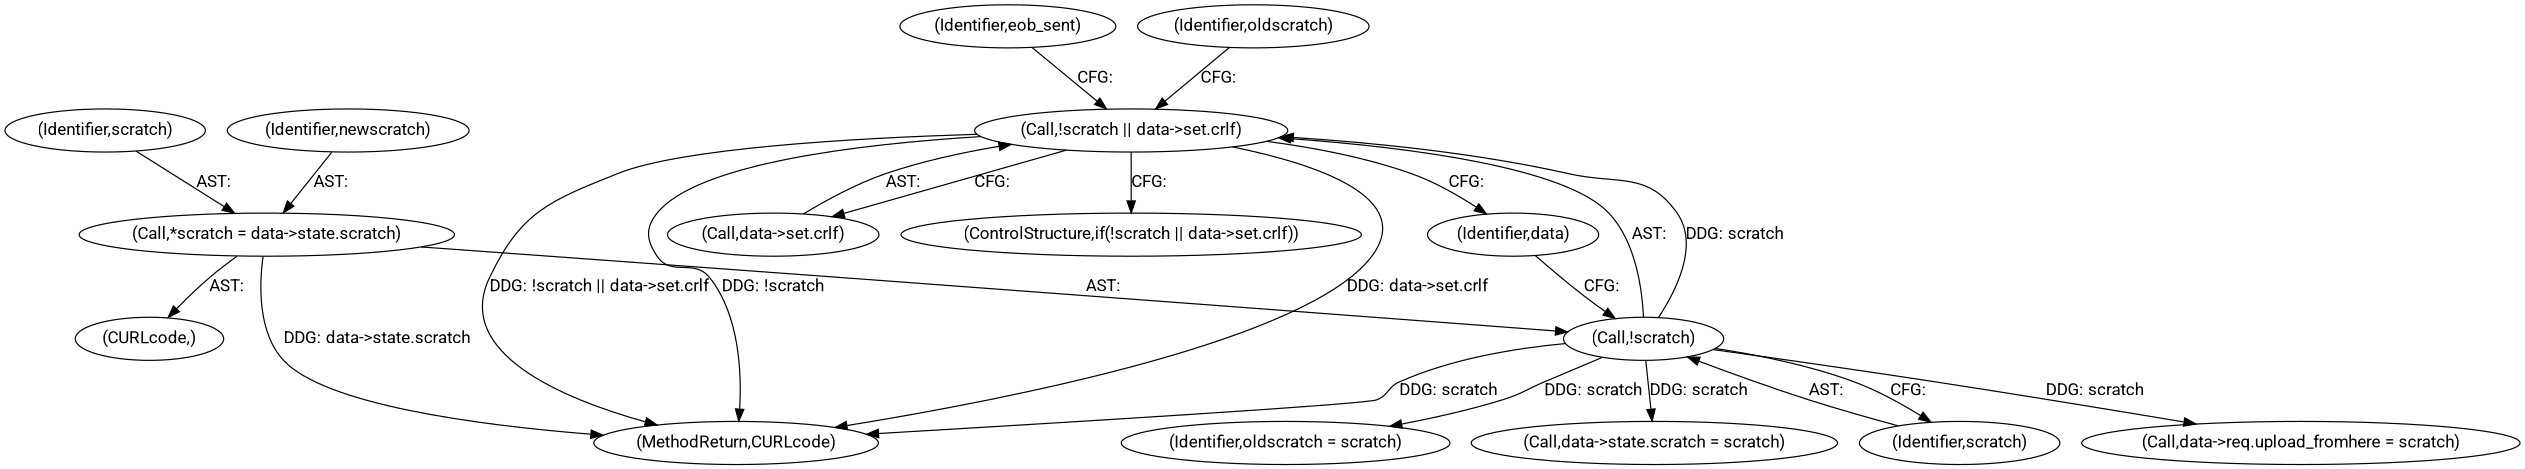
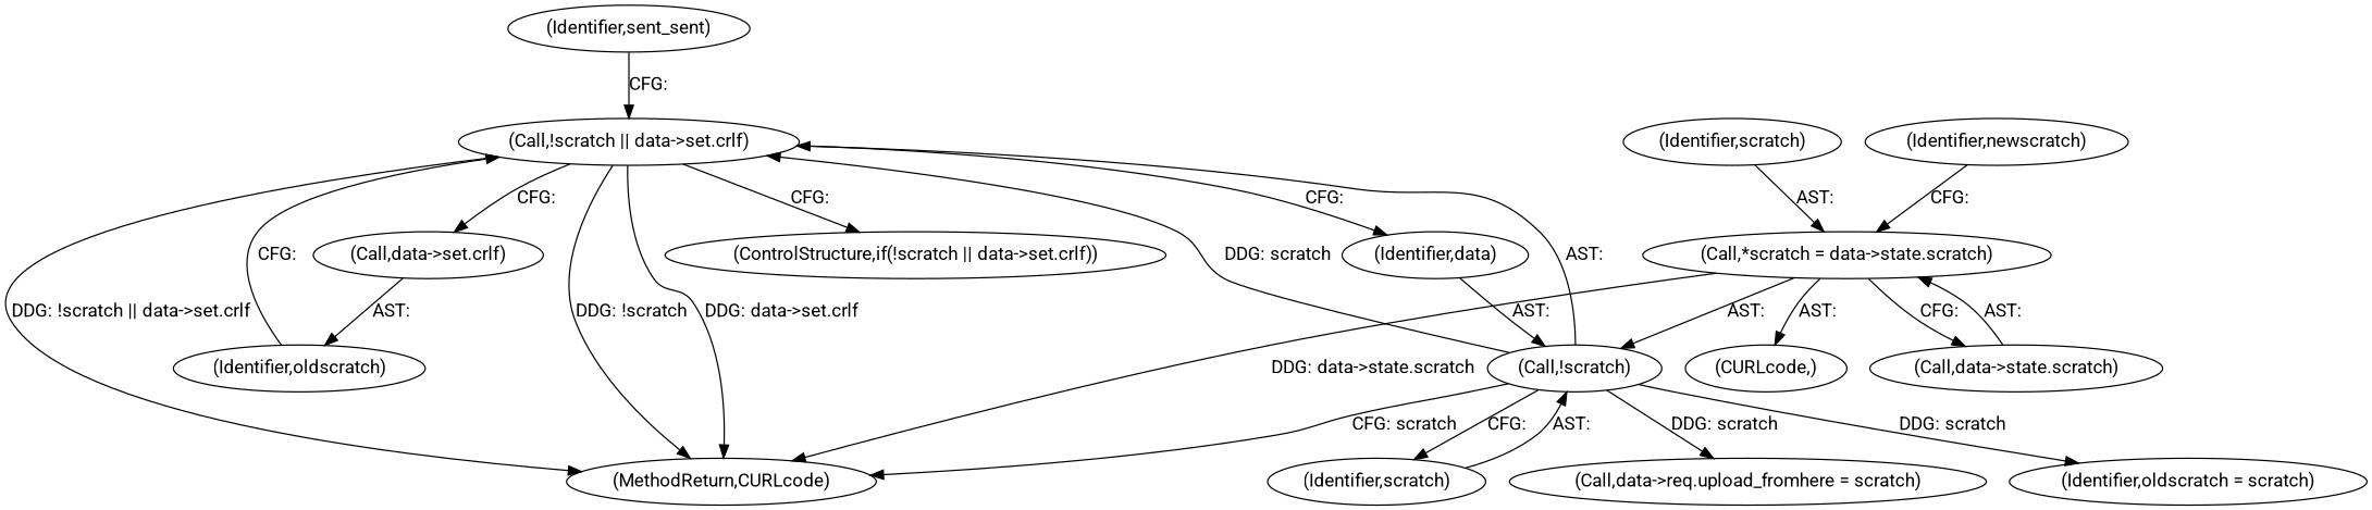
  digraph {
    fontname=Roboto
    node [fontname=Roboto]
    edge [fontname=Roboto]
    n1 [label="(Call,!scratch || data->set.crlf)"]
    n2 [label="(Call,data->set.crlf)"]
    n3 [label="(ControlStructure,if(!scratch || data->set.crlf))"]
    n4 [label="(MethodReturn,CURLcode)"]
    n5 [label="(Identifier,data)"]
    n6 [label="(Call,!scratch)"]
    n7 [label="(Call,data->req.upload_fromhere = scratch)"]
    n8 [label="(Identifier,scratch)"]
    n9 [label="(Identifier,oldscratch = scratch)"]
-   n10 [label="(Call,data->state.scratch = scratch)"]
    n11 [label="(Call,*scratch = data->state.scratch)"]
+   n12 [label="(Call,data->state.scratch)"]
    n13 [label="(CURLcode,)"]
-   n14 [label="(Identifier,eob_sent)"]
+   n14 [label="(Identifier,sent_sent)"]
    n15 [label="(Identifier,oldscratch)"]
    n16 [label="(Identifier,scratch)"]
    n17 [label="(Identifier,newscratch)"]
    n1 -> n2 [label="CFG: "]
    n1 -> n3 [label="CFG: "]
    n1 -> n4 [label="DDG: !scratch || data->set.crlf"]
    n1 -> n4 [label="DDG: data->set.crlf"]
    n1 -> n4 [label="DDG: !scratch"]
    n1 -> n5 [label="CFG: "]
-   n2 -> n1 [label="AST: "]
-   n5 -> n6 [label="CFG: "]
+   n2 -> n15 [label="AST: "]
+   n5 -> n6 [label="AST: "]
    n6 -> n1 [label="AST: "]
    n6 -> n1 [label="DDG: scratch"]
-   n6 -> n4 [label="DDG: scratch"]
+   n6 -> n4 [label="CFG: scratch"]
    n6 -> n7 [label="DDG: scratch"]
    n6 -> n8 [label="CFG: "]
    n6 -> n9 [label="DDG: scratch"]
-   n6 -> n10 [label="DDG: scratch"]
    n8 -> n6 [label="AST: "]
    n11 -> n4 [label="DDG: data->state.scratch"]
    n11 -> n6 [label="AST: "]
+   n11 -> n12 [label="CFG: "]
    n11 -> n13 [label="AST: "]
+   n12 -> n11 [label="AST: "]
    n14 -> n1 [label="CFG: "]
    n15 -> n1 [label="CFG: "]
    n16 -> n11 [label="AST: "]
-   n17 -> n11 [label="AST: "]
+   n17 -> n11 [label="CFG: "]
  }
